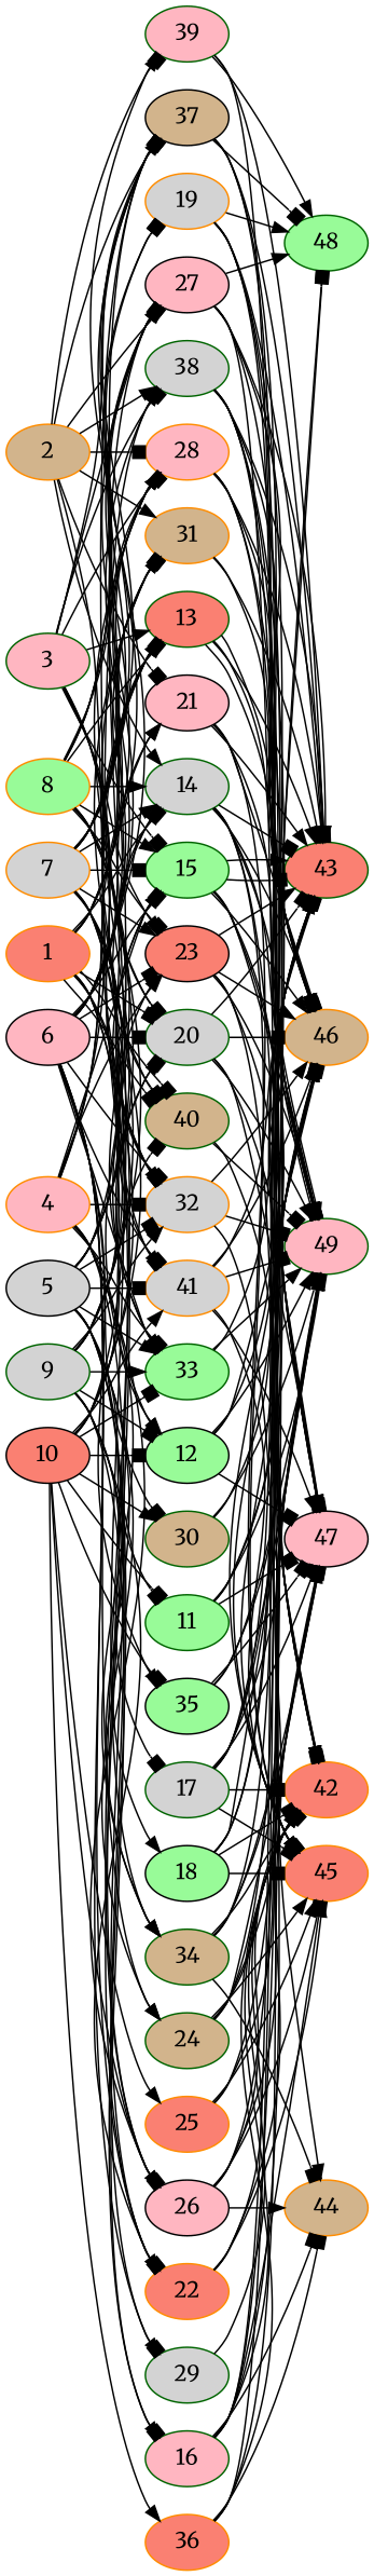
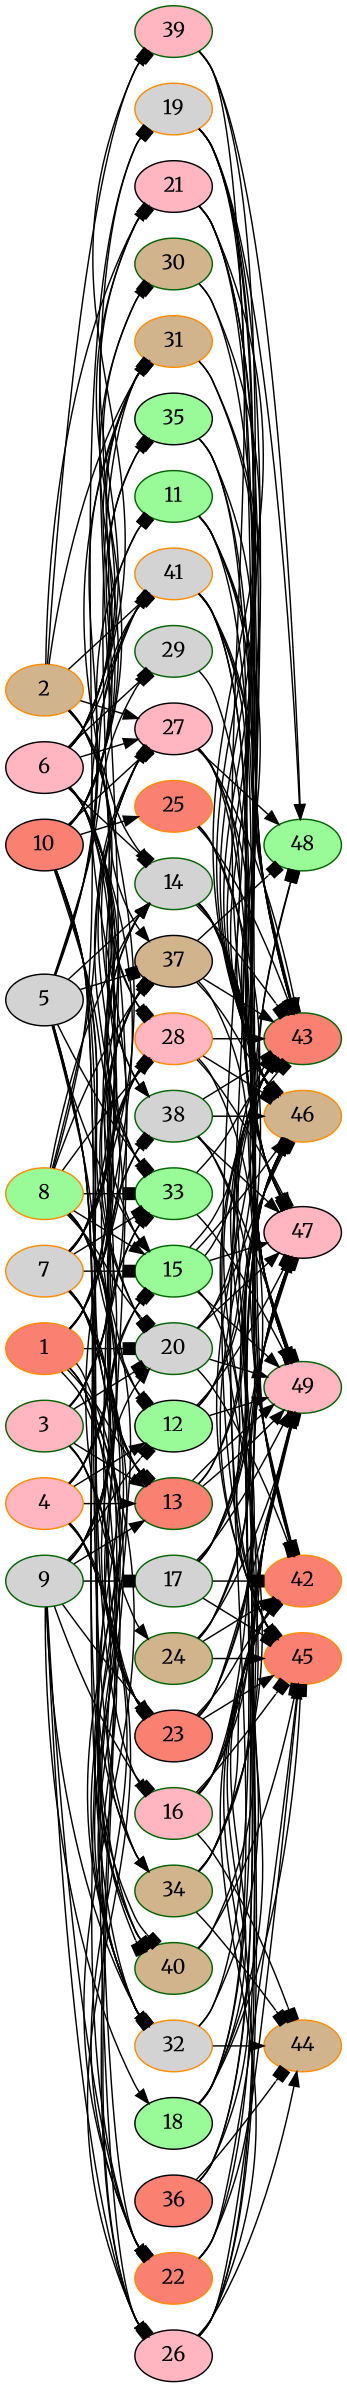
  digraph {
    fontname=Merriweather
    rankdir=LR
    node [alpha=0.18 color=darkgreen fillcolor=lightgrey fontname=Merriweather style=filled]
    edge [arrowhead=normal fontname=Merriweather]
    1 [alpha=0.02 color=darkorange expect_size=18679964575471616 fillcolor=salmon]
    13 [alpha=0.16 expect_size=46519368920817664 fillcolor=salmon]
    14 [alpha=0.20 expect_size=352902907946277568]
    20 [alpha=0.12 expect_size=1258936333490210304]
    22 [alpha=0.00 color=darkorange expect_size=6316095132584420 fillcolor=salmon]
    26 [alpha=0.20 color=black expect_size=3966887713055324 fillcolor=lightpink]
    27 [alpha=0.13 color=black expect_size=14205194595475738 fillcolor=lightpink]
    28 [alpha=0.14 color=darkorange expect_size=82221247277540256 fillcolor=lightpink]
    31 [alpha=0.19 color=darkorange expect_size=697412245950068864 fillcolor=tan]
    32 [alpha=0.17 color=darkorange expect_size=12190625013347760]
    37 [alpha=0.09 color=black expect_size=26917647301965088 fillcolor=tan]
    40 [alpha=0.15 expect_size=529858510559119104 fillcolor=tan]
    41 [alpha=0.05 color=darkorange expect_size=47510731282986120]
    43 [expect_size=34247911141172028 fillcolor=salmon]
    46 [alpha=0.14 color=darkorange expect_size=82534364828680585216 fillcolor=tan]
    49 [alpha=0.11 expect_size=2257328438710565 fillcolor=lightpink]
    47 [alpha=0.01 color=black expect_size=55988968852203503616 fillcolor=lightpink]
    42 [alpha=0.06 color=darkorange expect_size=7924329378085863424 fillcolor=salmon]
    45 [alpha=0.12 color=darkorange expect_size=272411420063288000512 fillcolor=salmon]
    24 [alpha=0.08 expect_size=52847584479420840 fillcolor=tan]
    44 [color=darkorange expect_size=158456720808275136 fillcolor=tan]
    48 [alpha=0.11 expect_size=169928981645099008000 fillcolor=palegreen]
    2 [alpha=0.06 color=darkorange expect_size=135927401146536192 fillcolor=tan]
    21 [color=black expect_size=1012473907211912704 fillcolor=lightpink]
    38 [alpha=0.17 expect_size=31149807808266240]
    39 [alpha=0.17 expect_size=705882100281086208 fillcolor=lightpink]
    3 [alpha=0.12 expect_size=579845053388685312 fillcolor=lightpink]
    15 [alpha=0.06 expect_size=414217109416766784 fillcolor=palegreen]
    23 [alpha=0.09 color=black expect_size=15615449309040368 fillcolor=salmon]
    4 [alpha=0.13 color=darkorange expect_size=1554539328140118528 fillcolor=lightpink]
    12 [alpha=0.12 color=black expect_size=316164310314900258816 fillcolor=palegreen]
    33 [alpha=0.10 expect_size=10128825852733206 fillcolor=palegreen]
    34 [alpha=0.02 expect_size=1044526436943600 fillcolor=tan]
    5 [color=black expect_size=9744194786373402624]
    11 [alpha=0.06 expect_size=618182960775115008 fillcolor=palegreen]
    16 [alpha=0.08 expect_size=734439763723012800512 fillcolor=lightpink]
    29 [alpha=0.20 expect_size=143660200921512542208]
    6 [color=black expect_size=1398701935833382912000 fillcolor=lightpink]
    30 [alpha=0.11 expect_size=1010177755761452160 fillcolor=tan]
    35 [alpha=0.08 color=black expect_size=87697621461673136 fillcolor=palegreen]
    7 [alpha=0.07 color=darkorange expect_size=691252642496399802368]
    19 [color=darkorange expect_size=2099146020450199]
    8 [alpha=0.09 color=darkorange expect_size=60041969497217376 fillcolor=palegreen]
    9 [expect_size=11030641363107864]
    17 [alpha=0.05 expect_size=29762560421070372864]
    18 [alpha=0.13 color=black expect_size=161637417660068256 fillcolor=palegreen]
    10 [alpha=0.02 color=black expect_size=56646455947364272 fillcolor=salmon]
    25 [alpha=0.14 color=darkorange expect_size=235208606457266176000 fillcolor=salmon]
-   36 [alpha=0.02 color=darkorange expect_size=7563156960168086 fillcolor=salmon]
+   36 [alpha=0.02 color=black expect_size=7563156960168086 fillcolor=salmon]
    1 -> 13 [arrowhead=box]
    1 -> 14
    1 -> 20 [arrowhead=box]
    1 -> 22
    1 -> 26 [arrowhead=box]
    1 -> 27
    1 -> 28
    1 -> 31 [arrowhead=box]
    1 -> 32
    1 -> 37 [arrowhead=box]
    1 -> 40 [arrowhead=box]
    1 -> 40 [arrowhead=box]
    1 -> 41
    13 -> 43
    13 -> 46 [arrowhead=box]
    13 -> 49
    13 -> 49
    14 -> 43 [arrowhead=box]
    14 -> 46 [arrowhead=box]
    14 -> 49
    14 -> 47 [arrowhead=box]
    14 -> 42 [arrowhead=box]
    14 -> 45
    20 -> 43 [arrowhead=box]
    20 -> 46 [arrowhead=box]
    20 -> 49
    20 -> 47
    20 -> 42
    22 -> 47 [arrowhead=box]
    22 -> 42
    22 -> 45
    26 -> 49 [arrowhead=box]
    26 -> 47
    26 -> 42
    26 -> 45 [arrowhead=box]
    26 -> 44
    27 -> 43
    27 -> 46
    27 -> 47 [arrowhead=box]
    27 -> 42
    27 -> 48
    28 -> 43
    28 -> 46 [arrowhead=box]
    28 -> 47
    28 -> 42
    31 -> 43
    31 -> 46
    32 -> 46
    32 -> 49 [arrowhead=box]
    32 -> 44
    37 -> 43
    37 -> 46
    37 -> 49 [arrowhead=box]
    37 -> 48 [arrowhead=box]
    40 -> 49 [arrowhead=box]
    40 -> 45 [arrowhead=box]
    41 -> 43 [arrowhead=box]
    41 -> 46
    41 -> 49 [arrowhead=box]
    41 -> 47
    41 -> 45 [arrowhead=box]
    24 -> 46
    24 -> 49
    24 -> 47 [arrowhead=box]
    24 -> 42
    24 -> 45
    2 -> 14
    2 -> 27
    2 -> 28 [arrowhead=box]
    2 -> 31
    2 -> 37
    2 -> 41 [arrowhead=box]
    2 -> 21 [arrowhead=box]
    2 -> 38
    2 -> 39 [arrowhead=box]
    21 -> 43
    21 -> 46
    21 -> 49
    21 -> 45
    38 -> 43 [arrowhead=box]
    38 -> 46
    38 -> 49 [arrowhead=box]
    38 -> 47
    38 -> 42
    39 -> 43 [arrowhead=box]
    39 -> 42 [arrowhead=box]
    39 -> 48
    3 -> 13
    3 -> 20 [arrowhead=box]
    3 -> 27
    3 -> 28 [arrowhead=box]
    3 -> 32
    3 -> 37 [arrowhead=box]
    3 -> 40 [arrowhead=box]
    3 -> 38 [arrowhead=box]
-   3 -> 15 [arrowhead=box]
    3 -> 23
    15 -> 43 [arrowhead=box]
    15 -> 43
    15 -> 46
    15 -> 49
    15 -> 47
    15 -> 45
    23 -> 43
    23 -> 46
    23 -> 49
    23 -> 42
    23 -> 45
    4 -> 13
    4 -> 22 [arrowhead=box]
    4 -> 26
    4 -> 32 [arrowhead=box]
    4 -> 37 [arrowhead=box]
    4 -> 38
    4 -> 15 [arrowhead=box]
    4 -> 23
    4 -> 12
    4 -> 33 [arrowhead=box]
    4 -> 34
    12 -> 43 [arrowhead=box]
    12 -> 46 [arrowhead=box]
    12 -> 49
    12 -> 47 [arrowhead=box]
    33 -> 43 [arrowhead=box]
    33 -> 49
    34 -> 46
    34 -> 49
    34 -> 47
    34 -> 42 [arrowhead=box]
    34 -> 44 [arrowhead=box]
    5 -> 13
    5 -> 14
    5 -> 31 [arrowhead=box]
    5 -> 32 [arrowhead=box]
    5 -> 37 [arrowhead=box]
    5 -> 41 [arrowhead=box]
-   5 -> 24
    5 -> 15
    5 -> 33
    5 -> 34
    5 -> 11 [arrowhead=box]
    5 -> 16
    5 -> 29
    11 -> 43
    11 -> 46
    11 -> 49
    11 -> 47 [arrowhead=box]
    16 -> 43
    16 -> 49 [arrowhead=box]
    16 -> 42
    16 -> 45 [arrowhead=box]
    16 -> 44 [arrowhead=box]
    16 -> 48 [arrowhead=box]
    29 -> 42
    6 -> 14 [arrowhead=box]
    6 -> 20 [arrowhead=box]
    6 -> 22
    6 -> 27
    6 -> 28
    6 -> 31
-   6 -> 32 [arrowhead=box]
    6 -> 41 [arrowhead=box]
    6 -> 24
    6 -> 21
    6 -> 38
    6 -> 39
    6 -> 15
    6 -> 23 [arrowhead=box]
    6 -> 33
    6 -> 29 [arrowhead=box]
    6 -> 30 [arrowhead=box]
    6 -> 35
    30 -> 46
    30 -> 49 [arrowhead=box]
    35 -> 46
    35 -> 49 [arrowhead=box]
    35 -> 47 [arrowhead=box]
    7 -> 13
    7 -> 14
    7 -> 26
    7 -> 27 [arrowhead=box]
    7 -> 28
    7 -> 31
    7 -> 32 [arrowhead=box]
    7 -> 37 [arrowhead=box]
    7 -> 40 [arrowhead=box]
    7 -> 15 [arrowhead=box]
    7 -> 23
    7 -> 33 [arrowhead=box]
    7 -> 34
    7 -> 19 [arrowhead=box]
    19 -> 43 [arrowhead=box]
    19 -> 46 [arrowhead=box]
    19 -> 49 [arrowhead=box]
    19 -> 47 [arrowhead=box]
    19 -> 48
    8 -> 13
    8 -> 14
    8 -> 20 [arrowhead=box]
    8 -> 27 [arrowhead=box]
    8 -> 28
    8 -> 32 [arrowhead=box]
    8 -> 37
    8 -> 15
    8 -> 23 [arrowhead=box]
    8 -> 12
    8 -> 33 [arrowhead=box]
    8 -> 19 [arrowhead=box]
    9 -> 13
    9 -> 20
    9 -> 22 [arrowhead=box]
+   9 -> 26
    9 -> 28
    9 -> 32
    9 -> 15
    9 -> 23
    9 -> 12 [arrowhead=box]
    9 -> 33
    9 -> 16 [arrowhead=box]
    9 -> 17 [arrowhead=box]
    9 -> 18
    17 -> 43 [arrowhead=box]
    17 -> 46 [arrowhead=box]
    17 -> 49
    17 -> 47 [arrowhead=box]
    17 -> 42 [arrowhead=box]
    17 -> 45 [arrowhead=box]
    17 -> 48 [arrowhead=box]
    18 -> 43
    18 -> 46 [arrowhead=box]
    18 -> 49
    18 -> 42 [arrowhead=box]
    18 -> 45 [arrowhead=box]
    10 -> 20 [arrowhead=box]
    10 -> 26
    10 -> 27 [arrowhead=box]
    10 -> 31 [arrowhead=box]
    10 -> 40 [arrowhead=box]
    10 -> 41
    10 -> 21
    10 -> 12 [arrowhead=box]
    10 -> 33 [arrowhead=box]
    10 -> 11 [arrowhead=box]
    10 -> 30
    10 -> 35 [arrowhead=box]
    10 -> 25
-   10 -> 36
+   10 -> 22
    25 -> 43
    25 -> 47 [arrowhead=box]
    25 -> 45
    36 -> 46
    36 -> 47 [arrowhead=box]
    36 -> 42 [arrowhead=box]
    36 -> 44 [arrowhead=box]
  }
